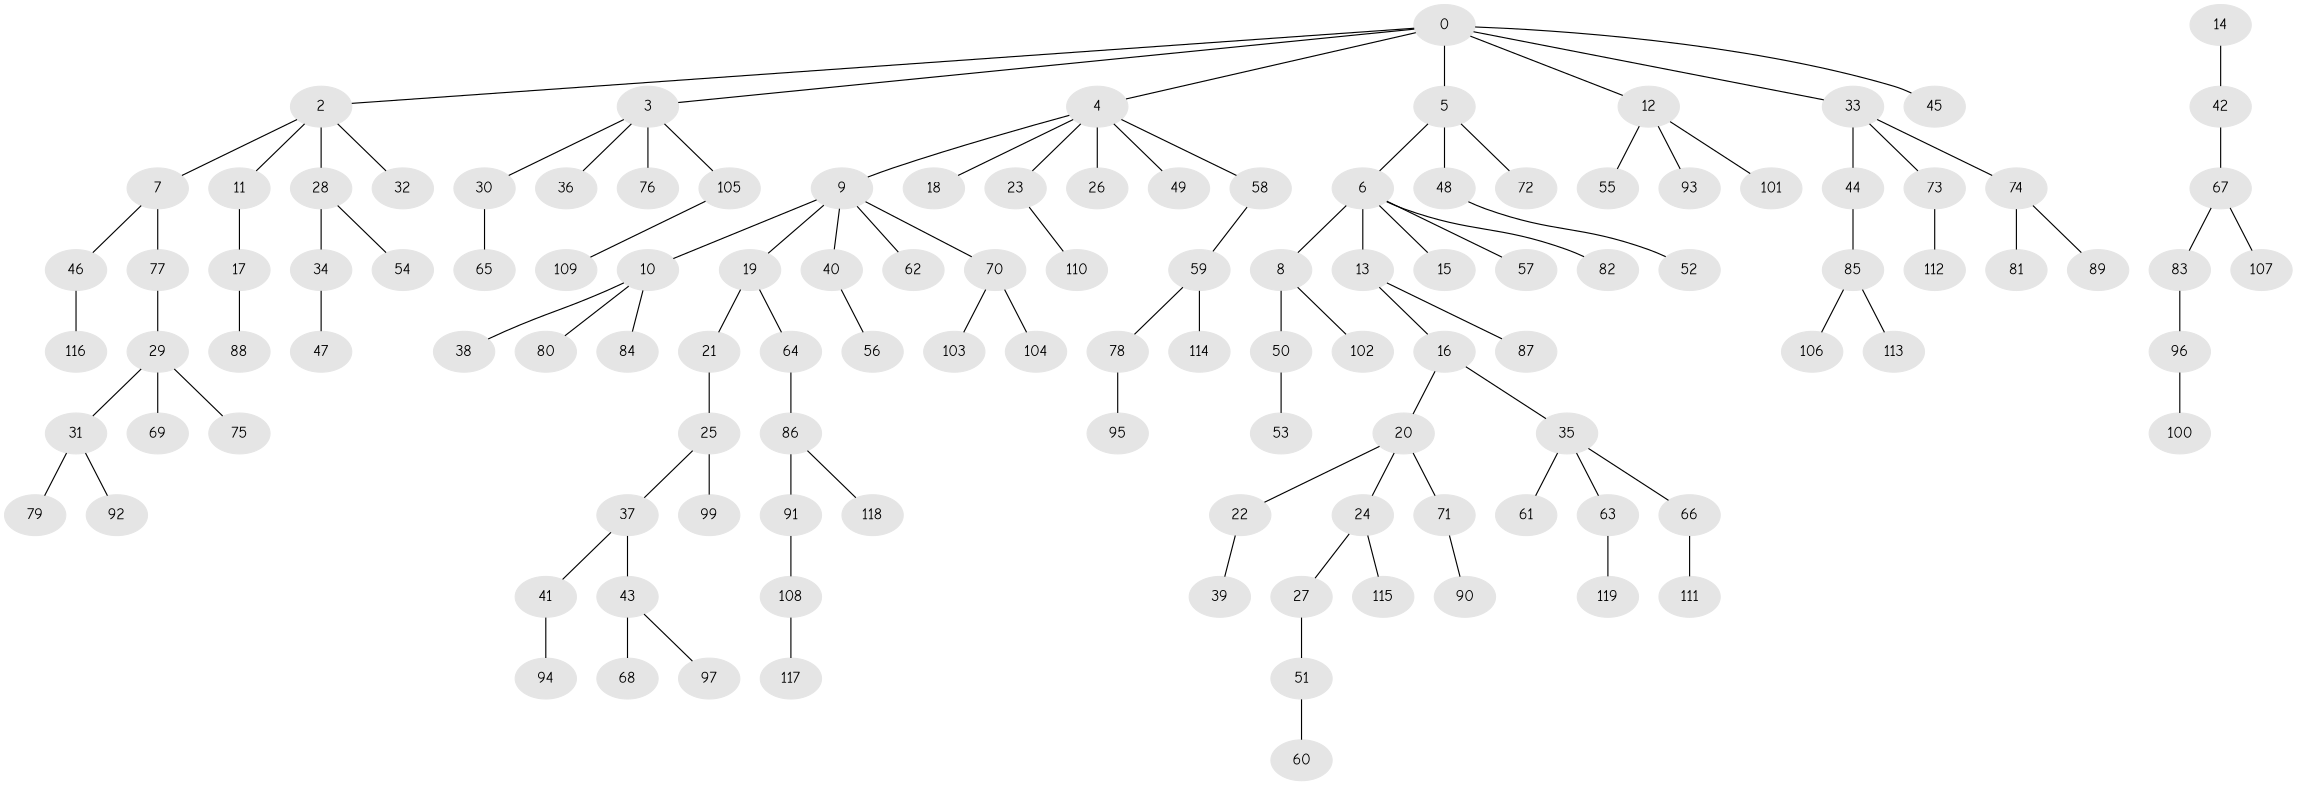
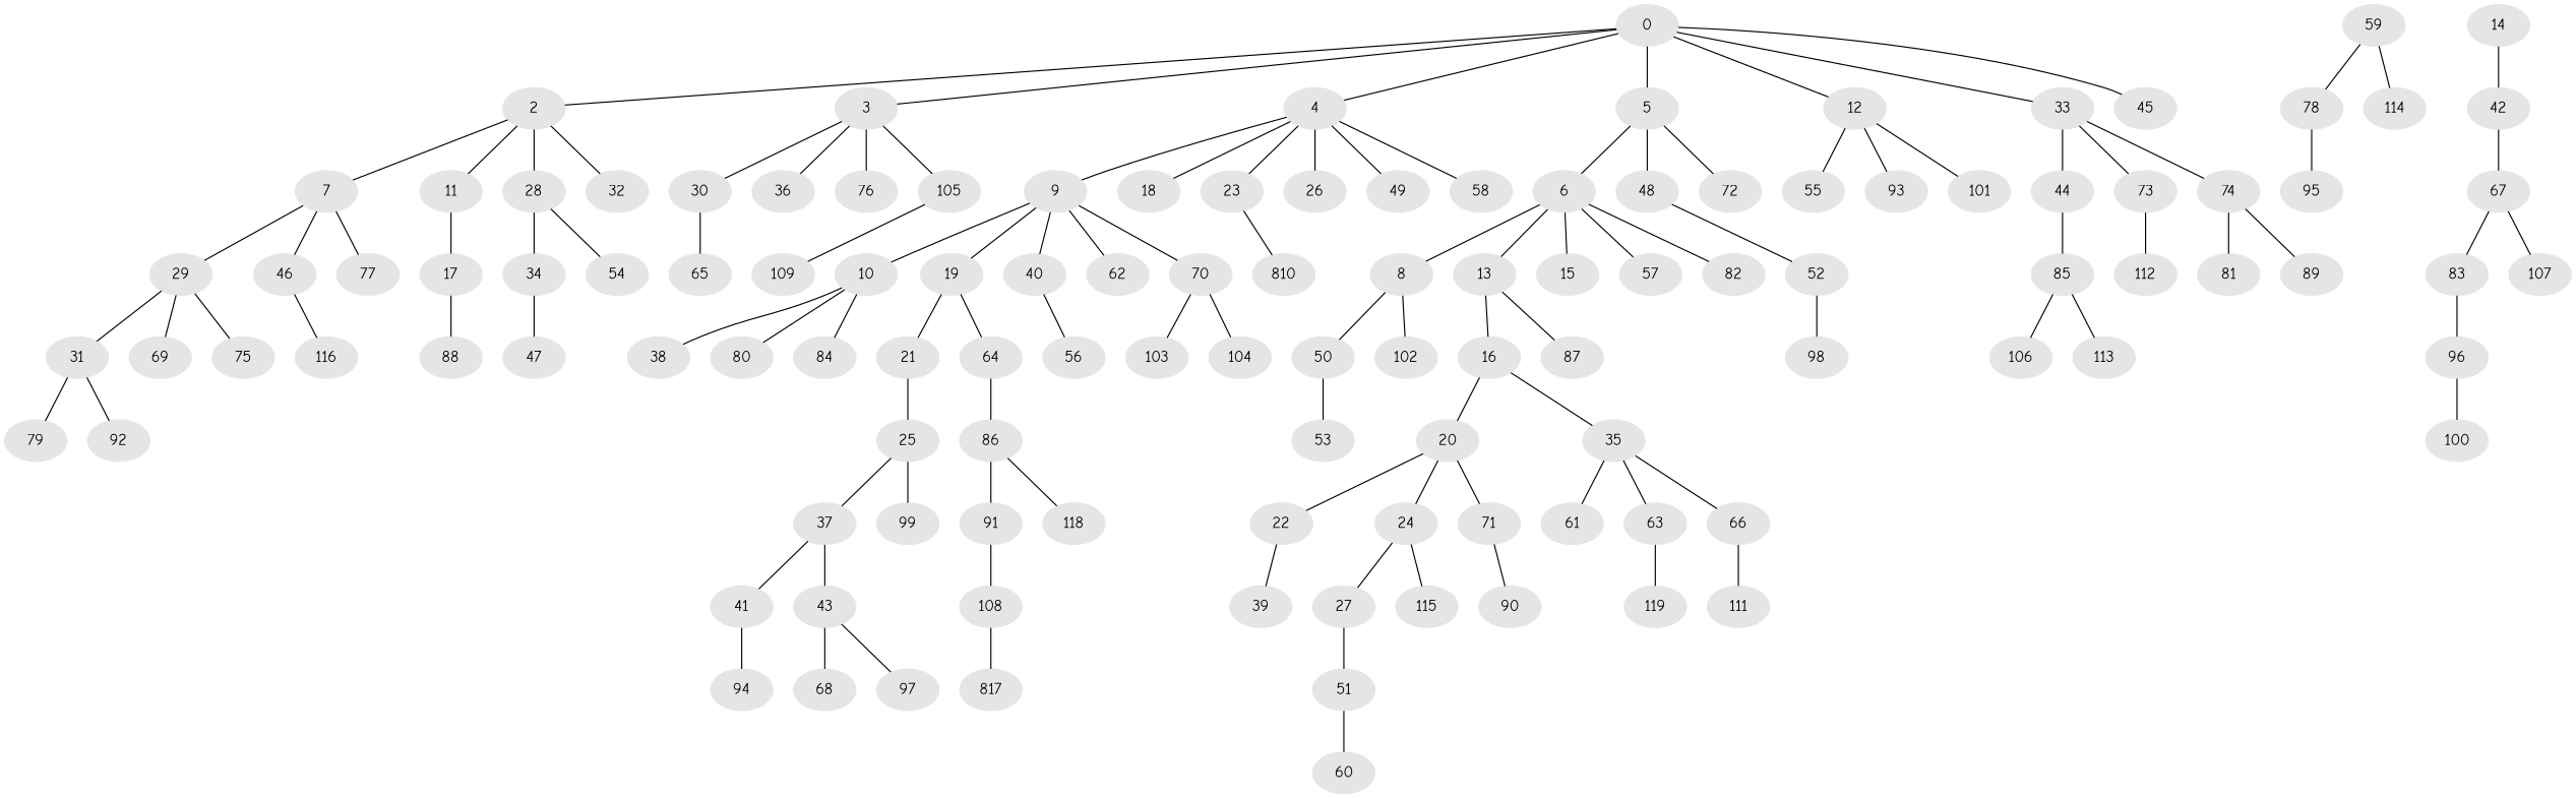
  graph {
    fontname="Comic Neue"
    node [color=gray90 fontname="Comic Neue" style=filled]
    edge [fontname="Comic Neue"]
    n1 [label=0]
    2
    3
    4
    5
    12
    33
    45
    7
    11
    28
    32
    30
    36
    76
    105
    9
    18
    23
    26
    49
    58
    6
    48
    72
    55
    93
    101
    44
    73
    74
    29
    46
    77
    17
    34
    54
    65
    109
    10
    19
    40
    62
    70
-   110
+   110 [label=810]
    59
    8
    13
    15
    57
    82
    52
    50
    102
    16
    87
    31
    69
    75
    116
    53
    38
    80
    84
    21
    64
    56
    103
    104
    88
    14
    42
    20
    35
    67
    22
    24
    71
    61
    63
    66
    25
    86
    39
    27
    115
    90
    37
    99
    51
    41
    43
    60
    47
    79
    92
    85
    112
    81
    89
    119
    111
    94
    68
    97
    83
    107
    106
    113
+   98
    78
    114
    95
    91
    118
    96
    100
    108
-   117
+   117 [label=817]
    n1 -- 2
    n1 -- 3
    n1 -- 4
    n1 -- 5
    n1 -- 12
    n1 -- 33
    n1 -- 45
    2 -- 7
    2 -- 11
    2 -- 28
    2 -- 32
    3 -- 30
    3 -- 36
    3 -- 76
    3 -- 105
    4 -- 9
    4 -- 18
    4 -- 23
    4 -- 26
    4 -- 49
    4 -- 58
    5 -- 6
    5 -- 48
    5 -- 72
    12 -- 55
    12 -- 93
    12 -- 101
    33 -- 44
    33 -- 73
    33 -- 74
-   77 -- 29
+   7 -- 29
    7 -- 46
    7 -- 77
    11 -- 17
    28 -- 34
    28 -- 54
    30 -- 65
    105 -- 109
    9 -- 10
    9 -- 19
    9 -- 40
    9 -- 62
    9 -- 70
    23 -- 110
-   58 -- 59
    6 -- 8
    6 -- 13
    6 -- 15
    6 -- 57
    6 -- 82
    48 -- 52
    44 -- 85
    73 -- 112
    74 -- 81
    74 -- 89
    29 -- 31
    29 -- 69
    29 -- 75
    46 -- 116
    17 -- 88
    34 -- 47
    10 -- 38
    10 -- 80
    10 -- 84
    19 -- 21
    19 -- 64
    40 -- 56
    70 -- 103
    70 -- 104
    59 -- 78
    59 -- 114
    8 -- 50
    8 -- 102
    13 -- 16
    13 -- 87
+   52 -- 98
    50 -- 53
    16 -- 20
    16 -- 35
    31 -- 79
    31 -- 92
    21 -- 25
    64 -- 86
    14 -- 42
    42 -- 67
    20 -- 22
    20 -- 24
    20 -- 71
    35 -- 61
    35 -- 63
    35 -- 66
    67 -- 83
    67 -- 107
    22 -- 39
    24 -- 27
    24 -- 115
    71 -- 90
    63 -- 119
    66 -- 111
    25 -- 37
    25 -- 99
    86 -- 91
    86 -- 118
    27 -- 51
    37 -- 41
    37 -- 43
    51 -- 60
    41 -- 94
    43 -- 68
    43 -- 97
    85 -- 106
    85 -- 113
    83 -- 96
    78 -- 95
    91 -- 108
    96 -- 100
    108 -- 117
  }
